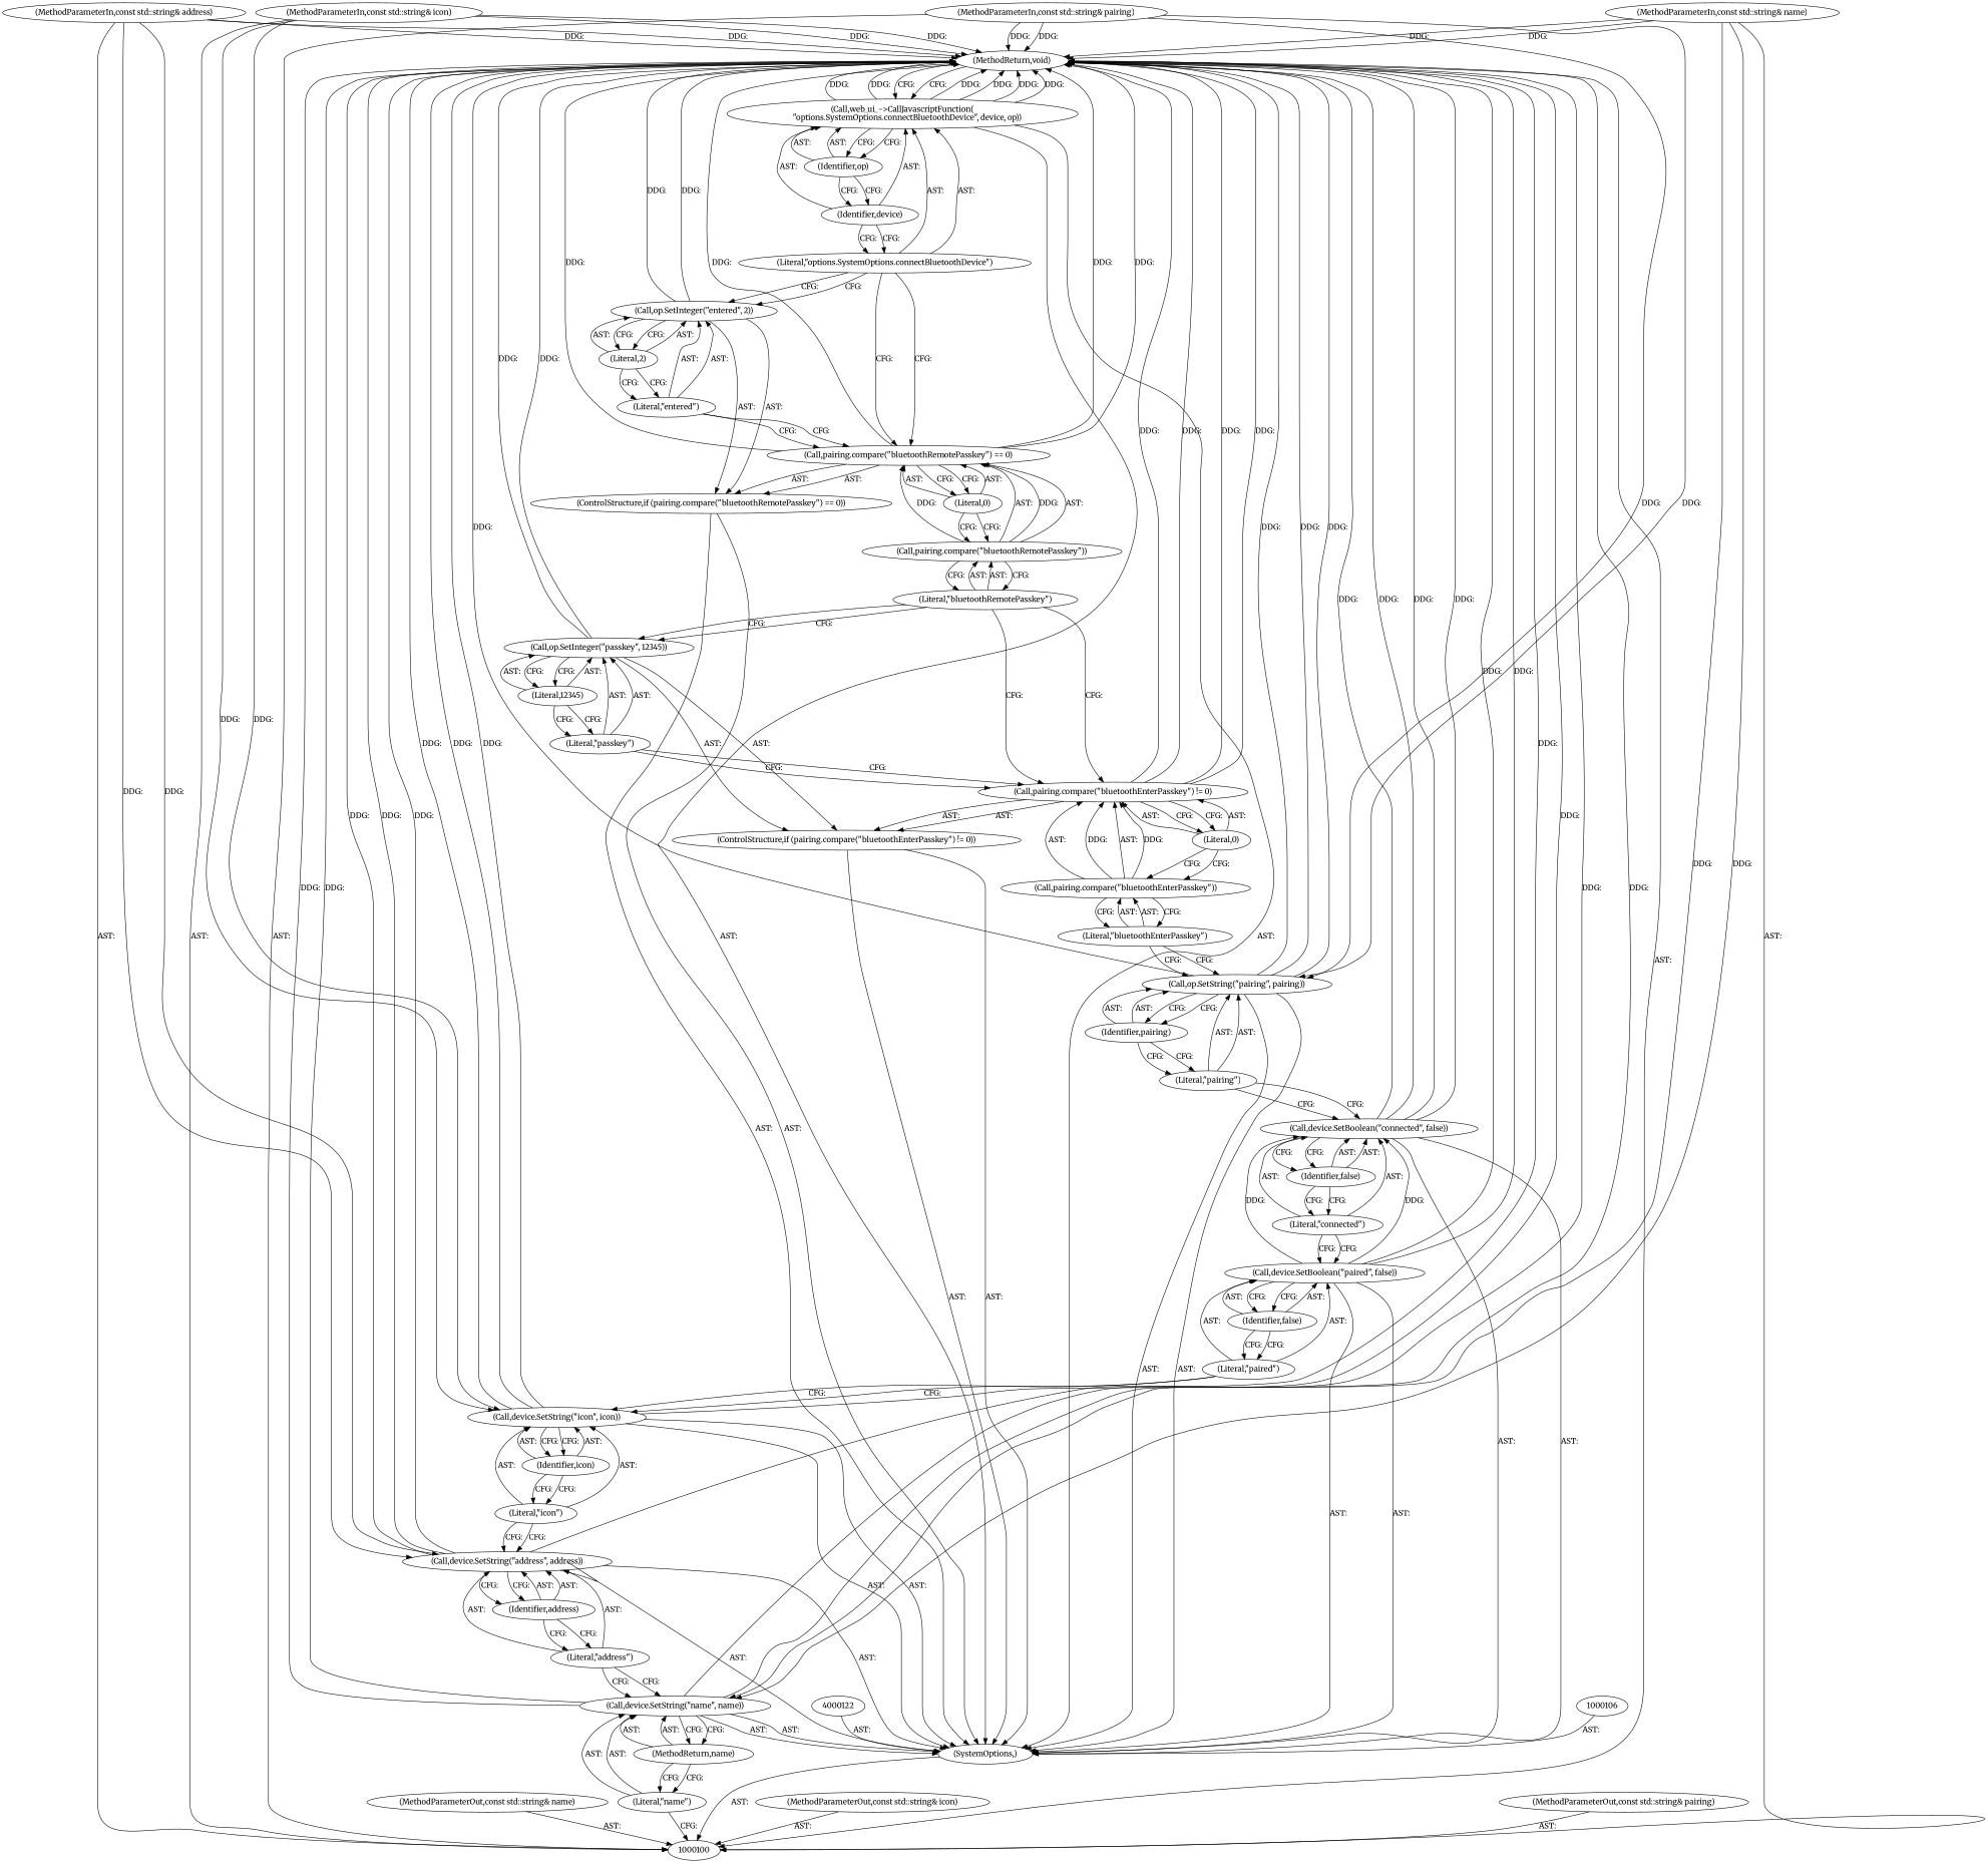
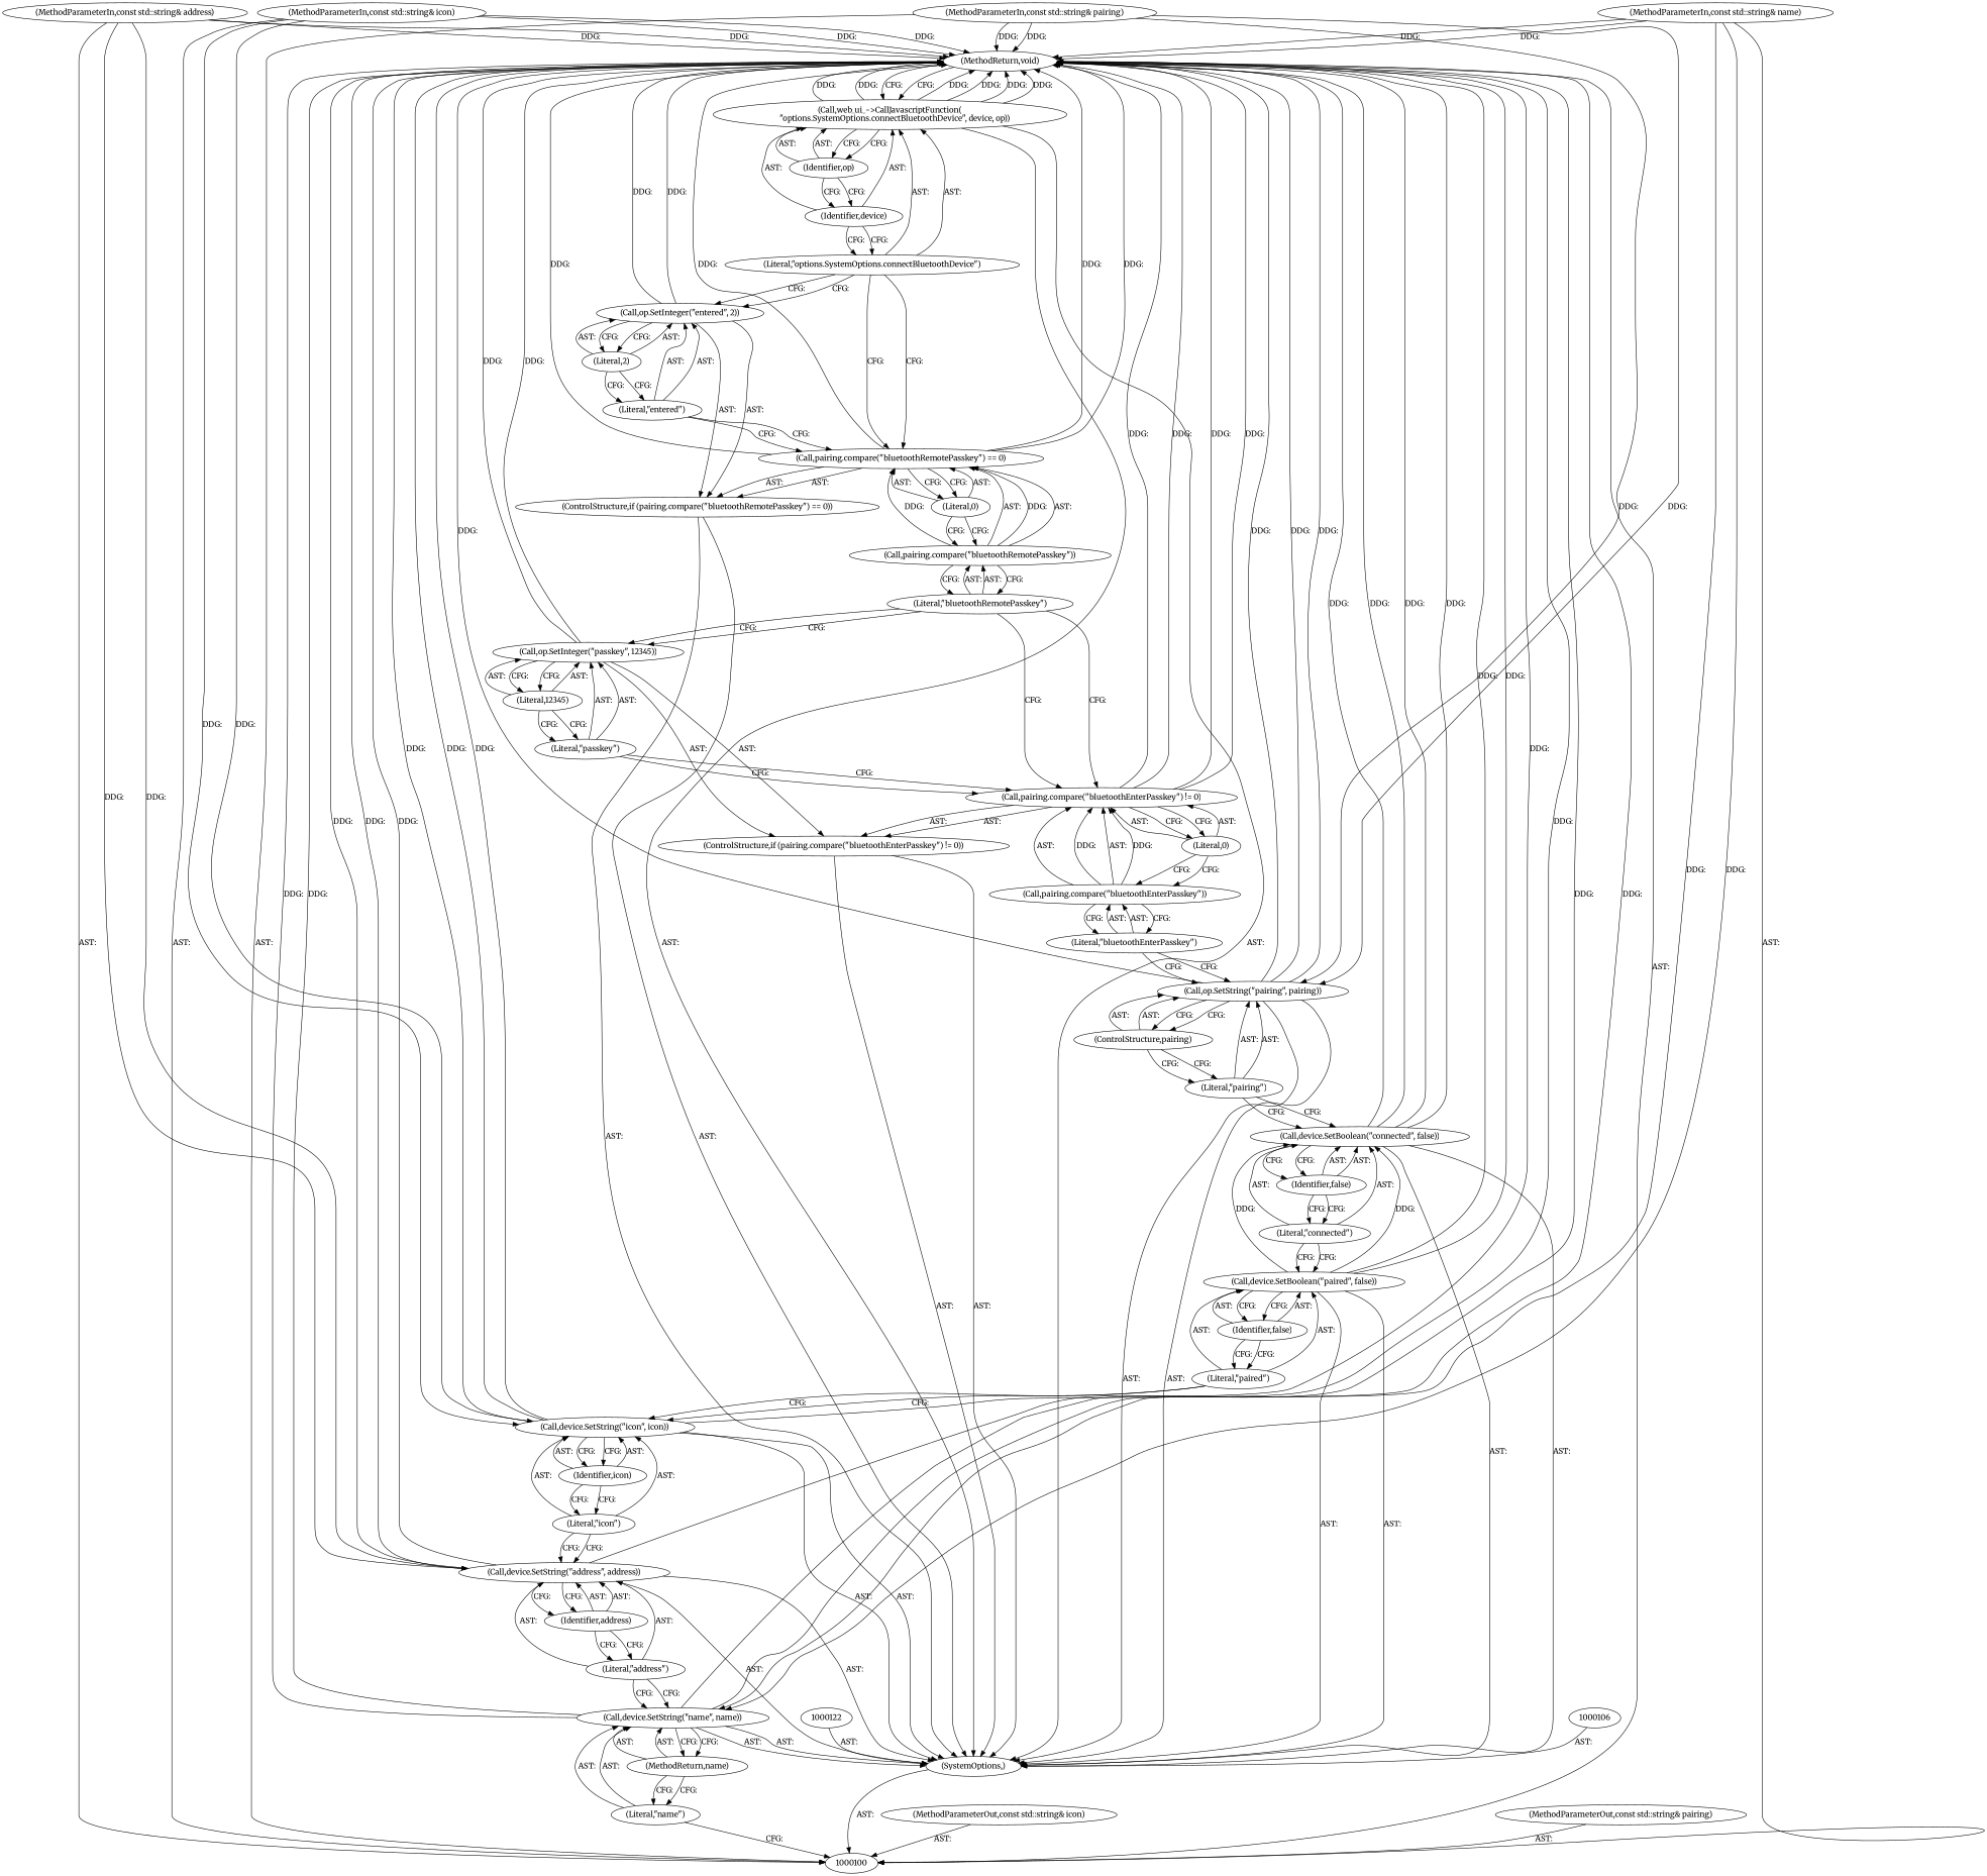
  digraph {
    fontname=Merriweather
    node [fontname=Merriweather]
    edge [fontname=Merriweather]
    n1 [label="(MethodReturn,void)"]
    n2 [label="(Call,web_ui_->CallJavascriptFunction(\n      \"options.SystemOptions.connectBluetoothDevice\", device, op))"]
    1000100
    n4 [label="(SystemOptions,)"]
    n5 [label="(Identifier,op)"]
    n6 [label="(Call,device.SetBoolean(\"paired\", false))"]
    n7 [label="(Identifier,false)"]
    n8 [label="(Call,device.SetBoolean(\"connected\", false))"]
    n9 [label="(Literal,\"paired\")"]
    n10 [label="(Identifier,false)"]
    n11 [label="(Call,device.SetString(\"icon\", icon))"]
    n12 [label="(Identifier,icon)"]
    n13 [label="(Literal,\"connected\")"]
    n14 [label="(Literal,\"pairing\")"]
    n15 [label="(Call,op.SetString(\"pairing\", pairing))"]
-   n16 [label="(Identifier,pairing)"]
+   n16 [label="(ControlStructure,pairing)"]
    n17 [label="(ControlStructure,if (pairing.compare(\"bluetoothEnterPasskey\") != 0))"]
    n18 [label="(Literal,\"bluetoothEnterPasskey\")"]
    n19 [label="(Call,pairing.compare(\"bluetoothEnterPasskey\"))"]
    n20 [label="(Call,pairing.compare(\"bluetoothEnterPasskey\") != 0)"]
    n21 [label="(Literal,0)"]
    n22 [label="(Literal,\"passkey\")"]
    n23 [label="(Call,op.SetInteger(\"passkey\", 12345))"]
    n24 [label="(Literal,12345)"]
    n25 [label="(ControlStructure,if (pairing.compare(\"bluetoothRemotePasskey\") == 0))"]
    n26 [label="(Literal,\"bluetoothRemotePasskey\")"]
    n27 [label="(Call,pairing.compare(\"bluetoothRemotePasskey\"))"]
    n28 [label="(Call,pairing.compare(\"bluetoothRemotePasskey\") == 0)"]
    n29 [label="(Literal,0)"]
    n30 [label="(Literal,\"entered\")"]
    n31 [label="(Call,op.SetInteger(\"entered\", 2))"]
    n32 [label="(Literal,2)"]
    n33 [label="(Identifier,device)"]
    n34 [label="(Literal,\"options.SystemOptions.connectBluetoothDevice\")"]
    n35 [label="(MethodParameterIn,const std::string& name)"]
    n36 [label="(Call,device.SetString(\"name\", name))"]
    n37 [label="(MethodReturn,name)"]
-   n38 [label="(MethodParameterOut,const std::string& name)"]
    n39 [label="(MethodParameterIn,const std::string& address)"]
    n40 [label="(Call,device.SetString(\"address\", address))"]
    n41 [label="(Identifier,address)"]
    n42 [label="(MethodParameterIn,const std::string& icon)"]
    n43 [label="(MethodParameterOut,const std::string& icon)"]
    n44 [label="(MethodParameterIn,const std::string& pairing)"]
    n45 [label="(MethodParameterOut,const std::string& pairing)"]
    n46 [label="(Literal,\"name\")"]
    n47 [label="(Literal,\"address\")"]
    n48 [label="(Literal,\"icon\")"]
    1000106
-   1000122 [label=4000122]
+   1000122
    n1 -> n2 [label="CFG: "]
    n1 -> n2 [label="CFG: "]
    n1 -> 1000100 [label="AST: "]
    n2 -> n1 [label="DDG: "]
    n2 -> n1 [label="DDG: "]
    n2 -> n1 [label="DDG: "]
    n2 -> n1 [label="DDG: "]
    n2 -> n1 [label="DDG: "]
    n2 -> n1 [label="DDG: "]
    n2 -> n4 [label="AST: "]
    n2 -> n4 [label="AST: "]
    n2 -> n5 [label="CFG: "]
    n2 -> n5 [label="CFG: "]
    n4 -> 1000100 [label="AST: "]
    n5 -> n2 [label="AST: "]
    n5 -> n2 [label="AST: "]
    n5 -> n33 [label="CFG: "]
    n5 -> n33 [label="CFG: "]
    n6 -> n1 [label="DDG: "]
    n6 -> n1 [label="DDG: "]
    n6 -> n4 [label="AST: "]
    n6 -> n4 [label="AST: "]
    n6 -> n7 [label="CFG: "]
    n6 -> n7 [label="CFG: "]
    n6 -> n8 [label="DDG: "]
    n6 -> n8 [label="DDG: "]
    n7 -> n6 [label="AST: "]
    n7 -> n6 [label="AST: "]
    n7 -> n9 [label="CFG: "]
    n7 -> n9 [label="CFG: "]
    n8 -> n1 [label="DDG: "]
    n8 -> n1 [label="DDG: "]
    n8 -> n1 [label="DDG: "]
    n8 -> n1 [label="DDG: "]
    n8 -> n4 [label="AST: "]
    n8 -> n4 [label="AST: "]
    n8 -> n10 [label="CFG: "]
    n8 -> n10 [label="CFG: "]
    n9 -> n6 [label="AST: "]
    n9 -> n6 [label="AST: "]
    n9 -> n11 [label="CFG: "]
    n9 -> n11 [label="CFG: "]
    n10 -> n8 [label="AST: "]
    n10 -> n8 [label="AST: "]
    n10 -> n13 [label="CFG: "]
    n10 -> n13 [label="CFG: "]
    n11 -> n1 [label="DDG: "]
    n11 -> n1 [label="DDG: "]
    n11 -> n1 [label="DDG: "]
    n11 -> n1 [label="DDG: "]
    n11 -> n4 [label="AST: "]
    n11 -> n4 [label="AST: "]
    n11 -> n12 [label="CFG: "]
    n11 -> n12 [label="CFG: "]
    n12 -> n11 [label="AST: "]
    n12 -> n11 [label="AST: "]
    n12 -> n48 [label="CFG: "]
    n12 -> n48 [label="CFG: "]
    n13 -> n6 [label="CFG: "]
    n13 -> n6 [label="CFG: "]
    n13 -> n8 [label="AST: "]
    n13 -> n8 [label="AST: "]
    n14 -> n8 [label="CFG: "]
    n14 -> n8 [label="CFG: "]
    n14 -> n15 [label="AST: "]
    n14 -> n15 [label="AST: "]
    n15 -> n1 [label="DDG: "]
    n15 -> n1 [label="DDG: "]
    n15 -> n1 [label="DDG: "]
    n15 -> n1 [label="DDG: "]
    n15 -> n4 [label="AST: "]
    n15 -> n4 [label="AST: "]
    n15 -> n16 [label="CFG: "]
    n15 -> n16 [label="CFG: "]
    n16 -> n14 [label="CFG: "]
    n16 -> n14 [label="CFG: "]
    n16 -> n15 [label="AST: "]
    n16 -> n15 [label="AST: "]
    n17 -> n4 [label="AST: "]
    n17 -> n4 [label="AST: "]
    n18 -> n15 [label="CFG: "]
    n18 -> n15 [label="CFG: "]
    n18 -> n19 [label="AST: "]
    n18 -> n19 [label="AST: "]
    n19 -> n18 [label="CFG: "]
    n19 -> n18 [label="CFG: "]
    n19 -> n20 [label="AST: "]
    n19 -> n20 [label="DDG: "]
    n19 -> n20 [label="AST: "]
    n19 -> n20 [label="DDG: "]
    n20 -> n1 [label="DDG: "]
    n20 -> n1 [label="DDG: "]
    n20 -> n1 [label="DDG: "]
    n20 -> n1 [label="DDG: "]
    n20 -> n17 [label="AST: "]
    n20 -> n17 [label="AST: "]
    n20 -> n21 [label="CFG: "]
    n20 -> n21 [label="CFG: "]
    n21 -> n19 [label="CFG: "]
    n21 -> n19 [label="CFG: "]
    n21 -> n20 [label="AST: "]
    n21 -> n20 [label="AST: "]
    n22 -> n20 [label="CFG: "]
    n22 -> n20 [label="CFG: "]
    n22 -> n23 [label="AST: "]
    n22 -> n23 [label="AST: "]
    n23 -> n1 [label="DDG: "]
    n23 -> n1 [label="DDG: "]
    n23 -> n17 [label="AST: "]
    n23 -> n17 [label="AST: "]
    n23 -> n24 [label="CFG: "]
    n23 -> n24 [label="CFG: "]
    n24 -> n22 [label="CFG: "]
    n24 -> n22 [label="CFG: "]
    n24 -> n23 [label="AST: "]
    n24 -> n23 [label="AST: "]
    n25 -> n4 [label="AST: "]
    n25 -> n4 [label="AST: "]
    n26 -> n20 [label="CFG: "]
    n26 -> n20 [label="CFG: "]
    n26 -> n23 [label="CFG: "]
    n26 -> n23 [label="CFG: "]
    n26 -> n27 [label="AST: "]
    n26 -> n27 [label="AST: "]
    n27 -> n26 [label="CFG: "]
    n27 -> n26 [label="CFG: "]
    n27 -> n28 [label="AST: "]
    n27 -> n28 [label="DDG: "]
    n27 -> n28 [label="AST: "]
    n27 -> n28 [label="DDG: "]
    n28 -> n1 [label="DDG: "]
    n28 -> n1 [label="DDG: "]
    n28 -> n1 [label="DDG: "]
    n28 -> n1 [label="DDG: "]
    n28 -> n25 [label="AST: "]
    n28 -> n25 [label="AST: "]
    n28 -> n29 [label="CFG: "]
    n28 -> n29 [label="CFG: "]
    n29 -> n27 [label="CFG: "]
    n29 -> n27 [label="CFG: "]
    n29 -> n28 [label="AST: "]
    n29 -> n28 [label="AST: "]
    n30 -> n28 [label="CFG: "]
    n30 -> n28 [label="CFG: "]
    n30 -> n31 [label="AST: "]
    n30 -> n31 [label="AST: "]
    n31 -> n1 [label="DDG: "]
    n31 -> n1 [label="DDG: "]
    n31 -> n25 [label="AST: "]
    n31 -> n25 [label="AST: "]
    n31 -> n32 [label="CFG: "]
    n31 -> n32 [label="CFG: "]
    n32 -> n30 [label="CFG: "]
    n32 -> n30 [label="CFG: "]
    n32 -> n31 [label="AST: "]
    n32 -> n31 [label="AST: "]
    n33 -> n2 [label="AST: "]
    n33 -> n2 [label="AST: "]
    n33 -> n34 [label="CFG: "]
    n33 -> n34 [label="CFG: "]
    n34 -> n2 [label="AST: "]
    n34 -> n2 [label="AST: "]
    n34 -> n28 [label="CFG: "]
    n34 -> n28 [label="CFG: "]
    n34 -> n31 [label="CFG: "]
    n34 -> n31 [label="CFG: "]
    n35 -> n1 [label="DDG: "]
    n35 -> n1 [label="DDG: "]
    n35 -> 1000100 [label="AST: "]
    n35 -> n36 [label="DDG: "]
    n35 -> n36 [label="DDG: "]
    n36 -> n1 [label="DDG: "]
    n36 -> n1 [label="DDG: "]
    n36 -> n1 [label="DDG: "]
    n36 -> n1 [label="DDG: "]
    n36 -> n4 [label="AST: "]
    n36 -> n4 [label="AST: "]
    n36 -> n37 [label="CFG: "]
    n36 -> n37 [label="CFG: "]
    n37 -> n36 [label="AST: "]
    n37 -> n36 [label="AST: "]
    n37 -> n46 [label="CFG: "]
    n37 -> n46 [label="CFG: "]
-   n38 -> 1000100 [label="AST: "]
    n39 -> n1 [label="DDG: "]
    n39 -> n1 [label="DDG: "]
    n39 -> 1000100 [label="AST: "]
    n39 -> n40 [label="DDG: "]
    n39 -> n40 [label="DDG: "]
    n40 -> n1 [label="DDG: "]
    n40 -> n1 [label="DDG: "]
    n40 -> n1 [label="DDG: "]
    n40 -> n1 [label="DDG: "]
    n40 -> n4 [label="AST: "]
    n40 -> n4 [label="AST: "]
    n40 -> n41 [label="CFG: "]
    n40 -> n41 [label="CFG: "]
    n41 -> n40 [label="AST: "]
    n41 -> n40 [label="AST: "]
    n41 -> n47 [label="CFG: "]
    n41 -> n47 [label="CFG: "]
    n42 -> n1 [label="DDG: "]
    n42 -> n1 [label="DDG: "]
    n42 -> 1000100 [label="AST: "]
    n42 -> n11 [label="DDG: "]
    n42 -> n11 [label="DDG: "]
    n43 -> 1000100 [label="AST: "]
    n44 -> n1 [label="DDG: "]
    n44 -> n1 [label="DDG: "]
    n44 -> 1000100 [label="AST: "]
    n44 -> n15 [label="DDG: "]
    n44 -> n15 [label="DDG: "]
    n45 -> 1000100 [label="AST: "]
    n46 -> 1000100 [label="CFG: "]
    n46 -> n36 [label="AST: "]
    n46 -> n36 [label="AST: "]
    n47 -> n36 [label="CFG: "]
    n47 -> n36 [label="CFG: "]
    n47 -> n40 [label="AST: "]
    n47 -> n40 [label="AST: "]
    n48 -> n11 [label="AST: "]
    n48 -> n11 [label="AST: "]
    n48 -> n40 [label="CFG: "]
    n48 -> n40 [label="CFG: "]
    1000106 -> n4 [label="AST: "]
    1000122 -> n4 [label="AST: "]
  }
